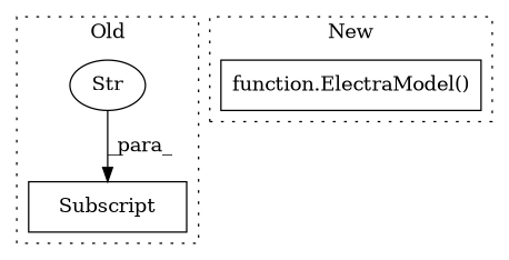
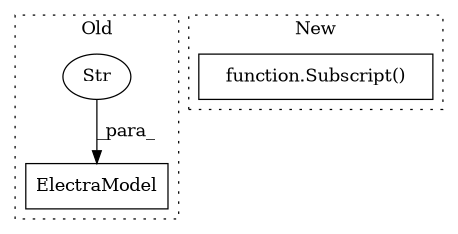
  digraph {
    node [shape=box]
-   n1 [a=63 l="33,0" label=Subscript s="26613,0"]
+   n1 [a=63 l="33,0" label=ElectraModel s="26613,0"]
    n2 [a=66 l=12 label=Str s=26633 shape=ellipse]
-   n3 [a=75 l="13,1" label="function.ElectraModel()" s="22260,22279"]
+   n3 [a=75 l="13,1" label="function.Subscript()" s="22260,22279"]
    subgraph cluster_1 {
      label=Old
      style=dotted
      n1
      n2
    }
    subgraph cluster_2 {
      label=New
      style=dotted
      n3
    }
    n2 -> n1 [label=_para_]
  }
